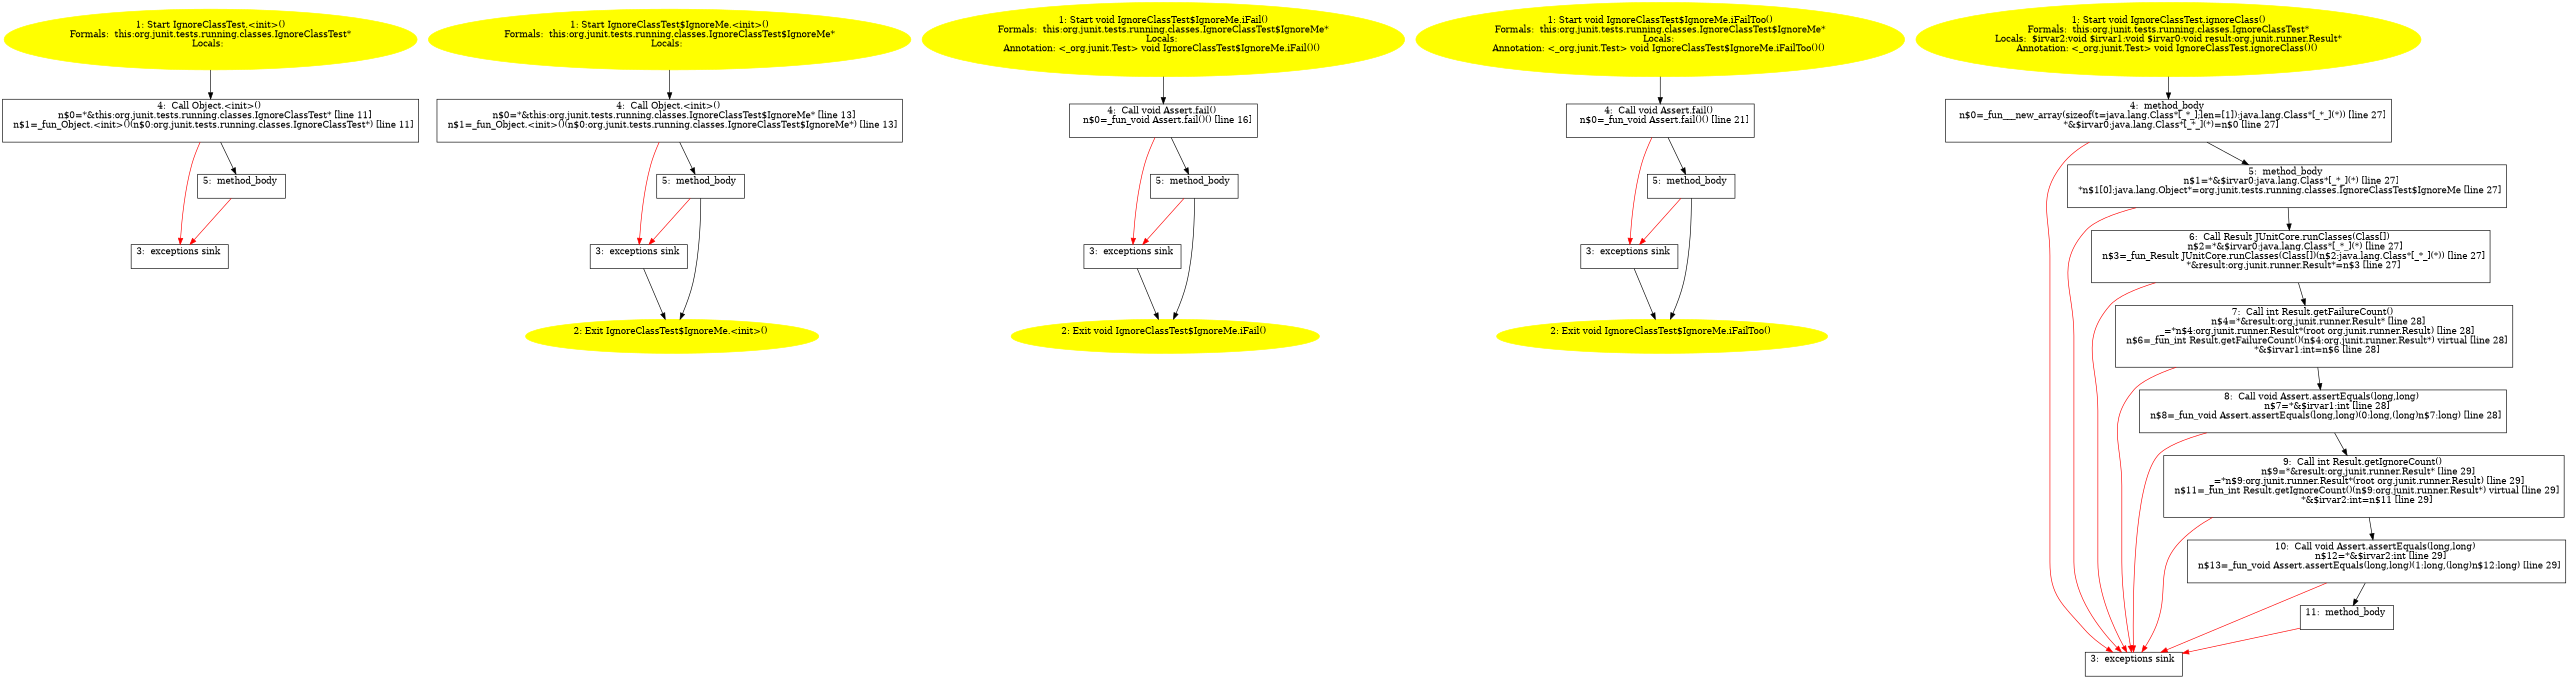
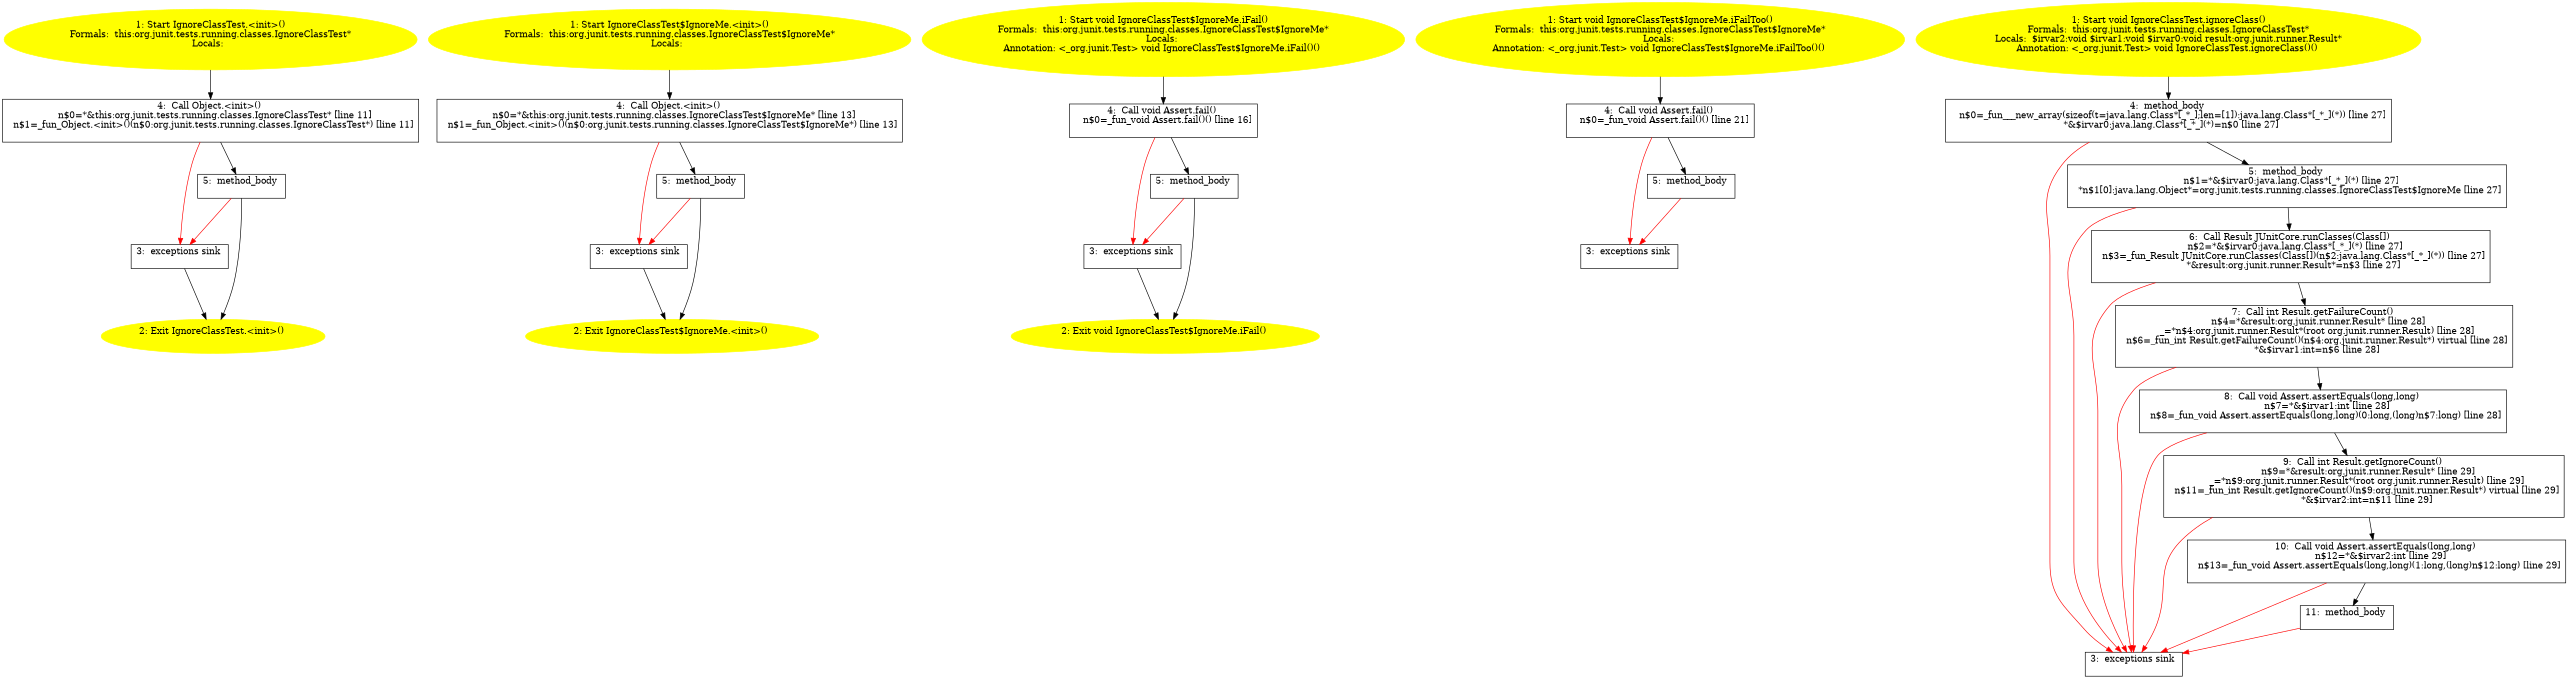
  digraph {
    node [shape=box]
    n1 [color=yellow label="1: Start IgnoreClassTest.<init>()\nFormals:  this:org.junit.tests.running.classes.IgnoreClassTest*\nLocals:  \n  " style=filled shape=""]
    n2 [label="4:  Call Object.<init>() \n   n$0=*&this:org.junit.tests.running.classes.IgnoreClassTest* [line 11]\n  n$1=_fun_Object.<init>()(n$0:org.junit.tests.running.classes.IgnoreClassTest*) [line 11]\n "]
    n3 [label="3:  exceptions sink \n  "]
    n4 [label="5:  method_body \n  "]
+   n5 [color=yellow label="2: Exit IgnoreClassTest.<init>() \n  " style=filled shape=""]
    n6 [color=yellow label="1: Start IgnoreClassTest$IgnoreMe.<init>()\nFormals:  this:org.junit.tests.running.classes.IgnoreClassTest$IgnoreMe*\nLocals:  \n  " style=filled shape=""]
    n7 [label="4:  Call Object.<init>() \n   n$0=*&this:org.junit.tests.running.classes.IgnoreClassTest$IgnoreMe* [line 13]\n  n$1=_fun_Object.<init>()(n$0:org.junit.tests.running.classes.IgnoreClassTest$IgnoreMe*) [line 13]\n "]
    n8 [label="3:  exceptions sink \n  "]
    n9 [label="5:  method_body \n  "]
    n10 [color=yellow label="2: Exit IgnoreClassTest$IgnoreMe.<init>() \n  " style=filled shape=""]
    n11 [color=yellow label="1: Start void IgnoreClassTest$IgnoreMe.iFail()\nFormals:  this:org.junit.tests.running.classes.IgnoreClassTest$IgnoreMe*\nLocals: \nAnnotation: <_org.junit.Test> void IgnoreClassTest$IgnoreMe.iFail()() \n  " style=filled shape=""]
    n12 [label="4:  Call void Assert.fail() \n   n$0=_fun_void Assert.fail()() [line 16]\n "]
    n13 [label="3:  exceptions sink \n  "]
    n14 [label="5:  method_body \n  "]
    n15 [color=yellow label="2: Exit void IgnoreClassTest$IgnoreMe.iFail() \n  " style=filled shape=""]
    n16 [color=yellow label="1: Start void IgnoreClassTest$IgnoreMe.iFailToo()\nFormals:  this:org.junit.tests.running.classes.IgnoreClassTest$IgnoreMe*\nLocals: \nAnnotation: <_org.junit.Test> void IgnoreClassTest$IgnoreMe.iFailToo()() \n  " style=filled shape=""]
    n17 [label="4:  Call void Assert.fail() \n   n$0=_fun_void Assert.fail()() [line 21]\n "]
    n18 [label="3:  exceptions sink \n  "]
    n19 [label="5:  method_body \n  "]
-   n20 [color=yellow label="2: Exit void IgnoreClassTest$IgnoreMe.iFailToo() \n  " style=filled shape=""]
    n21 [color=yellow label="1: Start void IgnoreClassTest.ignoreClass()\nFormals:  this:org.junit.tests.running.classes.IgnoreClassTest*\nLocals:  $irvar2:void $irvar1:void $irvar0:void result:org.junit.runner.Result*\nAnnotation: <_org.junit.Test> void IgnoreClassTest.ignoreClass()() \n  " style=filled shape=""]
    n22 [label="4:  method_body \n   n$0=_fun___new_array(sizeof(t=java.lang.Class*[_*_];len=[1]):java.lang.Class*[_*_](*)) [line 27]\n  *&$irvar0:java.lang.Class*[_*_](*)=n$0 [line 27]\n "]
    n23 [label="3:  exceptions sink \n  "]
    n24 [label="5:  method_body \n   n$1=*&$irvar0:java.lang.Class*[_*_](*) [line 27]\n  *n$1[0]:java.lang.Object*=org.junit.tests.running.classes.IgnoreClassTest$IgnoreMe [line 27]\n "]
    n25 [label="6:  Call Result JUnitCore.runClasses(Class[]) \n   n$2=*&$irvar0:java.lang.Class*[_*_](*) [line 27]\n  n$3=_fun_Result JUnitCore.runClasses(Class[])(n$2:java.lang.Class*[_*_](*)) [line 27]\n  *&result:org.junit.runner.Result*=n$3 [line 27]\n "]
    n26 [label="7:  Call int Result.getFailureCount() \n   n$4=*&result:org.junit.runner.Result* [line 28]\n  _=*n$4:org.junit.runner.Result*(root org.junit.runner.Result) [line 28]\n  n$6=_fun_int Result.getFailureCount()(n$4:org.junit.runner.Result*) virtual [line 28]\n  *&$irvar1:int=n$6 [line 28]\n "]
    n27 [label="8:  Call void Assert.assertEquals(long,long) \n   n$7=*&$irvar1:int [line 28]\n  n$8=_fun_void Assert.assertEquals(long,long)(0:long,(long)n$7:long) [line 28]\n "]
    n28 [label="9:  Call int Result.getIgnoreCount() \n   n$9=*&result:org.junit.runner.Result* [line 29]\n  _=*n$9:org.junit.runner.Result*(root org.junit.runner.Result) [line 29]\n  n$11=_fun_int Result.getIgnoreCount()(n$9:org.junit.runner.Result*) virtual [line 29]\n  *&$irvar2:int=n$11 [line 29]\n "]
    n29 [label="10:  Call void Assert.assertEquals(long,long) \n   n$12=*&$irvar2:int [line 29]\n  n$13=_fun_void Assert.assertEquals(long,long)(1:long,(long)n$12:long) [line 29]\n "]
    n30 [label="11:  method_body \n  "]
    n1 -> n2
    n2 -> n3 [color=red]
    n2 -> n4
+   n3 -> n5
    n4 -> n3 [color=red]
+   n4 -> n5
    n6 -> n7
    n7 -> n8 [color=red]
    n7 -> n9
    n8 -> n10
    n9 -> n8 [color=red]
    n9 -> n10
    n11 -> n12
    n12 -> n13 [color=red]
    n12 -> n14
    n13 -> n15
    n14 -> n13 [color=red]
    n14 -> n15
    n16 -> n17
    n17 -> n18 [color=red]
    n17 -> n19
-   n18 -> n20
    n19 -> n18 [color=red]
-   n19 -> n20
    n21 -> n22
    n22 -> n23 [color=red]
    n22 -> n24
    n24 -> n23 [color=red]
    n24 -> n25
    n25 -> n23 [color=red]
    n25 -> n26
    n26 -> n23 [color=red]
    n26 -> n27
    n27 -> n23 [color=red]
    n27 -> n28
    n28 -> n23 [color=red]
    n28 -> n29
    n29 -> n23 [color=red]
    n29 -> n30
    n30 -> n23 [color=red]
  }
